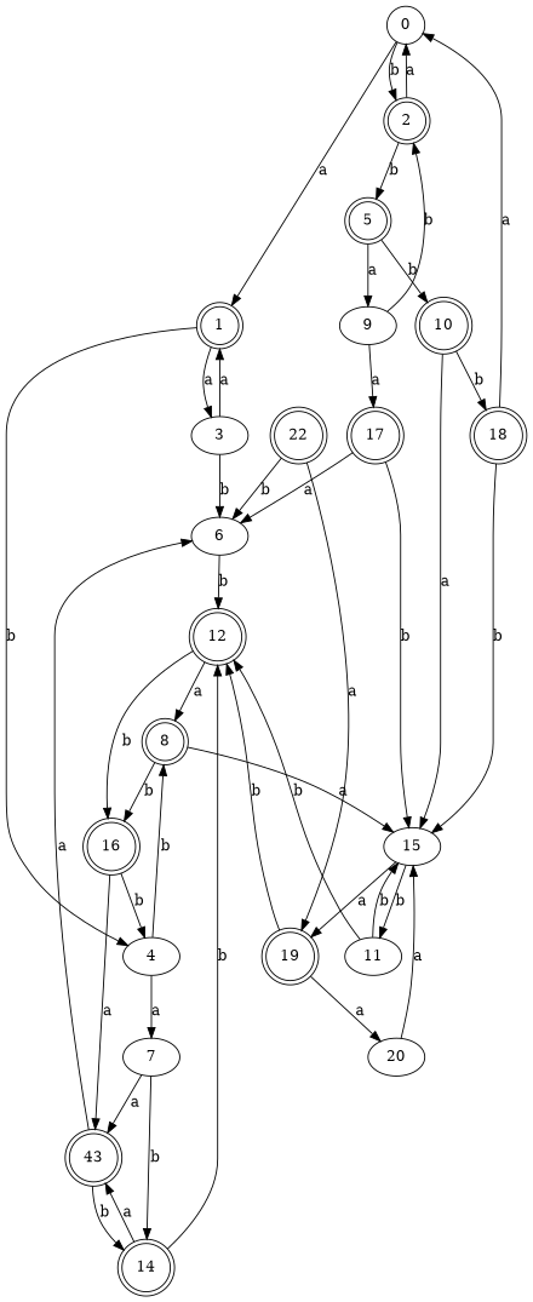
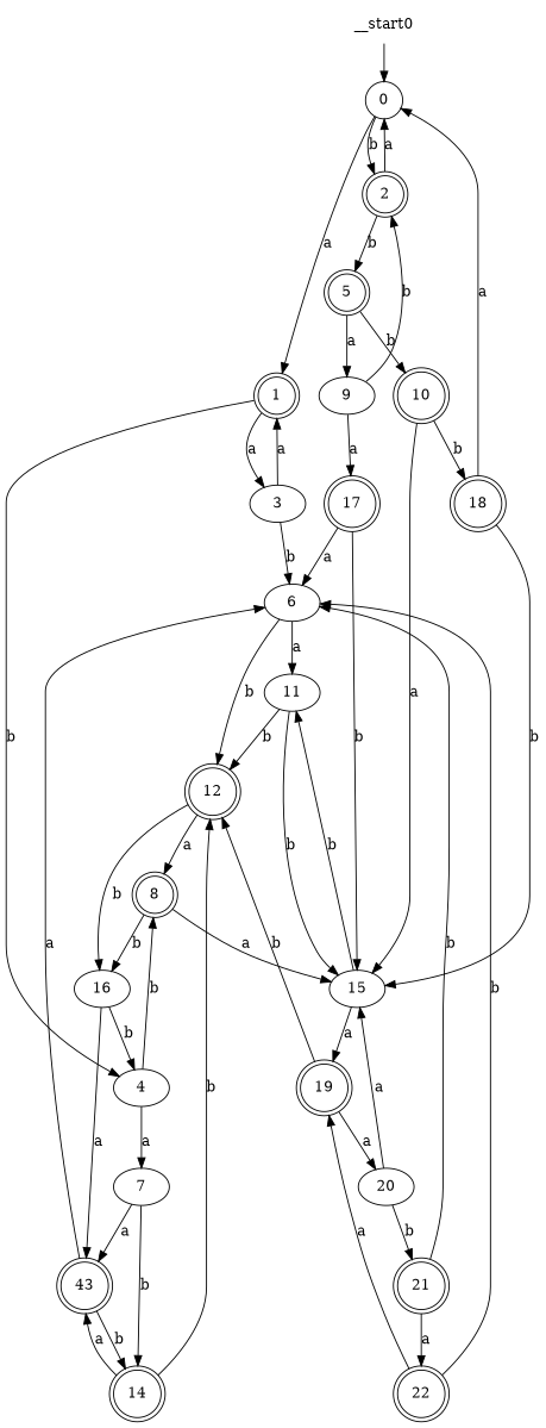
  digraph {
    node [shape=doublecircle]
+   __start0 [shape=none]
    0 [shape=circle]
    1
    2
    3 [shape=""]
    4 [shape=""]
    5
    6 [shape=""]
    7 [shape=""]
    8
    9 [shape=""]
    10
    11 [shape=""]
    12
    n15 [label=43]
    14
    15 [shape=""]
-   16
+   16 [shape=ellipse]
    17
    18
    19
    20 [shape=ellipse]
+   21
    22
+   __start0 -> 0
    0 -> 1 [label=a]
    0 -> 2 [label=b]
    1 -> 3 [label=a]
    1 -> 4 [label=b]
    2 -> 0 [label=a]
    2 -> 5 [label=b]
    3 -> 1 [label=a]
    3 -> 6 [label=b]
    4 -> 7 [label=a]
    4 -> 8 [label=b]
    5 -> 9 [label=a]
    5 -> 10 [label=b]
+   6 -> 11 [label=a]
    6 -> 12 [label=b]
    7 -> n15 [label=a]
    7 -> 14 [label=b]
    8 -> 15 [label=a]
    8 -> 16 [label=b]
    9 -> 2 [label=b]
    9 -> 17 [label=a]
    10 -> 15 [label=a]
    10 -> 18 [label=b]
    11 -> 12 [label=b]
    11 -> 15 [label=b]
    12 -> 8 [label=a]
    12 -> 16 [label=b]
    n15 -> 6 [label=a]
    n15 -> 14 [label=b]
    14 -> 12 [label=b]
    14 -> n15 [label=a]
    15 -> 11 [label=b]
    15 -> 19 [label=a]
    16 -> 4 [label=b]
    16 -> n15 [label=a]
    17 -> 6 [label=a]
    17 -> 15 [label=b]
    18 -> 0 [label=a]
    18 -> 15 [label=b]
    19 -> 12 [label=b]
    19 -> 20 [label=a]
    20 -> 15 [label=a]
+   20 -> 21 [label=b]
+   21 -> 6 [label=b]
+   21 -> 22 [label=a]
    22 -> 6 [label=b]
    22 -> 19 [label=a]
  }
